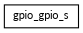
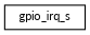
  digraph {
    rankdir=TB
    fontname=Lato
-   n1 [color=black fillcolor=white fontname=Lato fontsize=10 height=0.2 label=gpio_gpio_s shape=record style=filled width=0.4]
+   n1 [color=black fillcolor=white fontname=Lato fontsize=10 height=0.2 label=gpio_irq_s shape=record style=filled width=0.4]
  }
